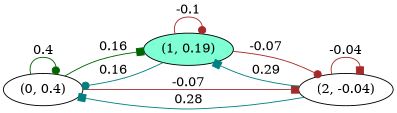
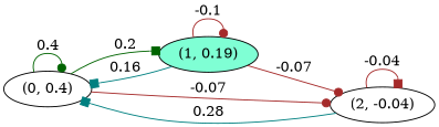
  digraph {
    fontname="DejaVu Serif"
    rankdir=LR
    node [fillcolor=white fontname="DejaVu Serif" style=filled]
    edge [arrowhead=box color=brown fontname="DejaVu Serif"]
    n1 [label="(0, 0.4)"]
    n2 [fillcolor=aquamarine label="(1, 0.19)"]
    n3 [label="(2, -0.04)"]
    n1 -> n1 [arrowhead=dot color=darkgreen label=0.4]
-   n1 -> n2 [color=darkgreen label=0.16]
-   n1 -> n3 [label=-0.07]
-   n2 -> n1 [arrowhead=dot color=teal label=0.16]
+   n1 -> n2 [color=darkgreen label=0.2]
+   n1 -> n3 [arrowhead=dot label=-0.07]
+   n2 -> n1 [color=teal label=0.16]
    n2 -> n2 [arrowhead=dot label=-0.1]
    n2 -> n3 [arrowhead=dot label=-0.07]
    n3 -> n1 [color=teal label=0.28]
-   n3 -> n2 [color=teal label=0.29]
    n3 -> n3 [label=-0.04]
  }
